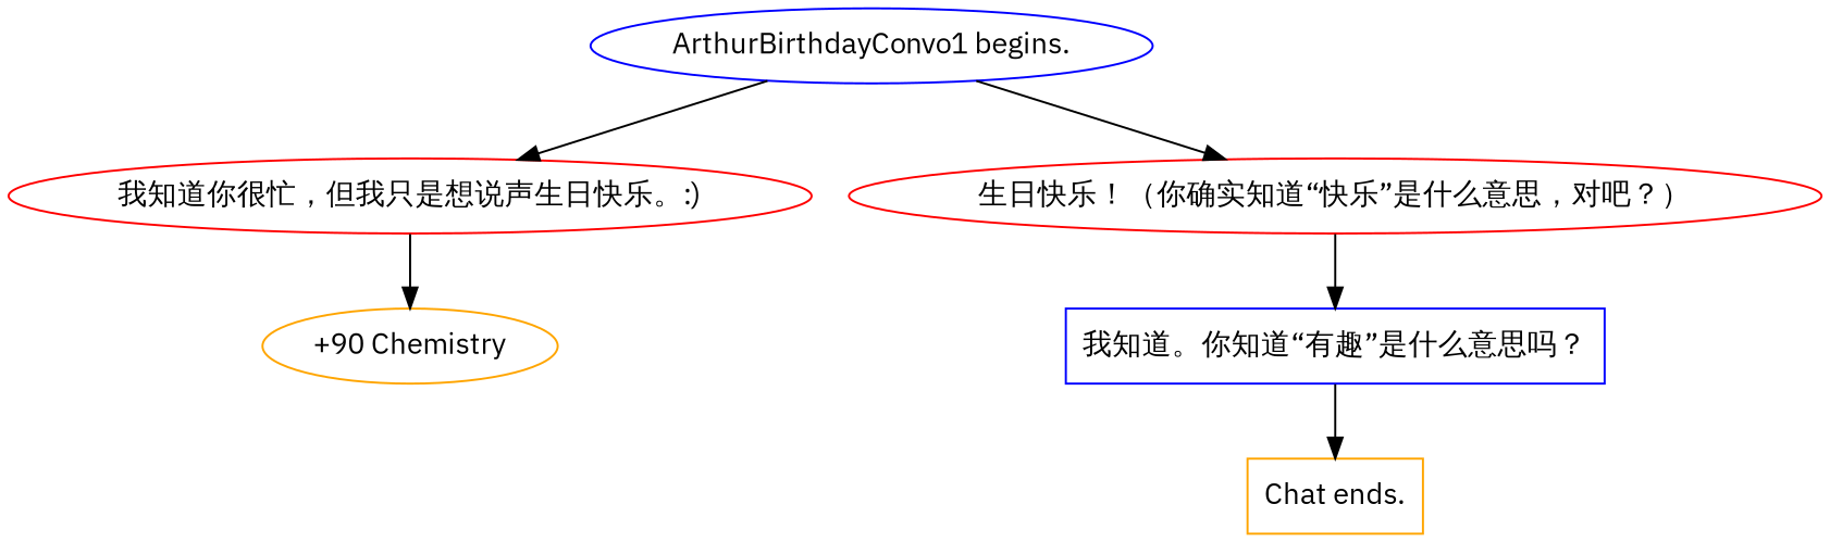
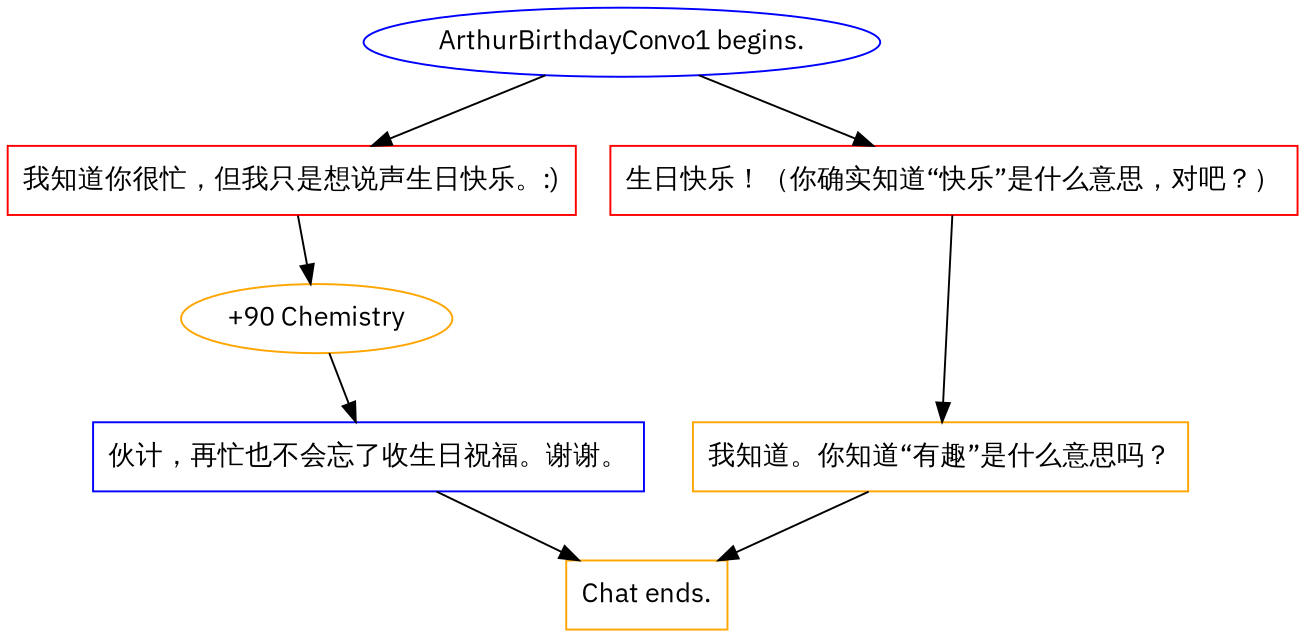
  digraph {
    fontname="IBM Plex Sans"
    node [color=blue fontname="IBM Plex Sans" shape=box]
    edge [fontname="IBM Plex Sans"]
    "ArthurBirthdayConvo1 begins." [shape=""]
-   n2 [color=red label="我知道你很忙，但我只是想说声生日快乐。:)" shape=ellipse]
-   n3 [color=red label="生日快乐！（你确实知道“快乐”是什么意思，对吧？）" shape=ellipse]
+   n2 [color=red label="我知道你很忙，但我只是想说声生日快乐。:)"]
+   n3 [color=red label="生日快乐！（你确实知道“快乐”是什么意思，对吧？）"]
    n4 [color=orange label="+90 Chemistry" shape=""]
-   n5 [label="我知道。你知道“有趣”是什么意思吗？"]
+   n5 [color=orange label="我知道。你知道“有趣”是什么意思吗？"]
+   n6 [label="伙计，再忙也不会忘了收生日祝福。谢谢。"]
    "Chat ends." [color=orange]
    "ArthurBirthdayConvo1 begins." -> n2
    "ArthurBirthdayConvo1 begins." -> n3
    n2 -> n4
    n3 -> n5
+   n4 -> n6
    n5 -> "Chat ends."
+   n6 -> "Chat ends."
  }
